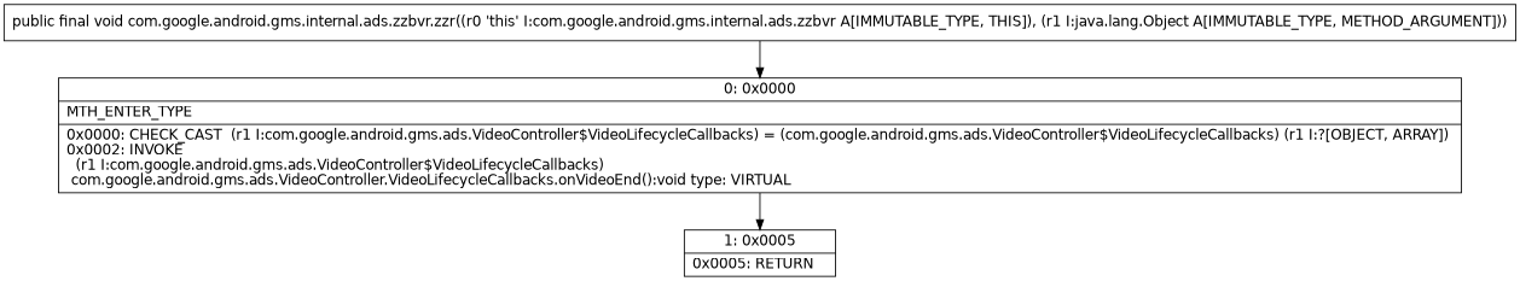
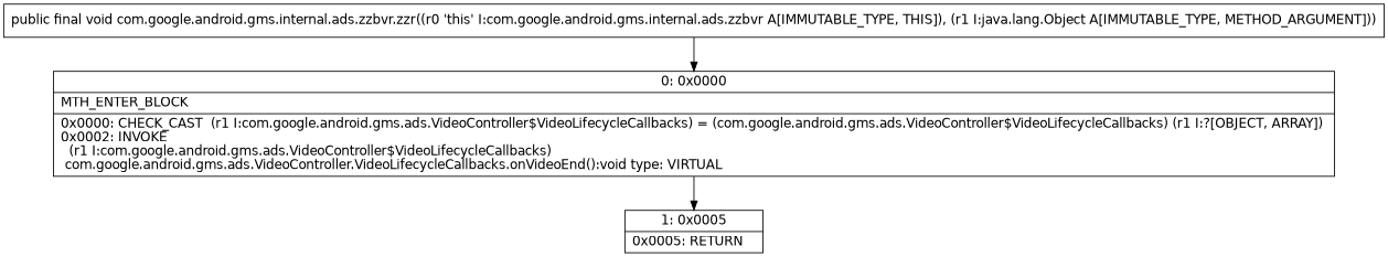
  digraph {
    fontname="DejaVu Sans"
    node [shape=record fontname="DejaVu Sans"]
    edge [fontname="DejaVu Sans"]
-   n1 [label="{0\:\ 0x0000|MTH_ENTER_TYPE\l|0x0000: CHECK_CAST  (r1 I:com.google.android.gms.ads.VideoController$VideoLifecycleCallbacks) = (com.google.android.gms.ads.VideoController$VideoLifecycleCallbacks) (r1 I:?[OBJECT, ARRAY]) \l0x0002: INVOKE  \l  (r1 I:com.google.android.gms.ads.VideoController$VideoLifecycleCallbacks)\l com.google.android.gms.ads.VideoController.VideoLifecycleCallbacks.onVideoEnd():void type: VIRTUAL \l}"]
+   n1 [label="{0\:\ 0x0000|MTH_ENTER_BLOCK\l|0x0000: CHECK_CAST  (r1 I:com.google.android.gms.ads.VideoController$VideoLifecycleCallbacks) = (com.google.android.gms.ads.VideoController$VideoLifecycleCallbacks) (r1 I:?[OBJECT, ARRAY]) \l0x0002: INVOKE  \l  (r1 I:com.google.android.gms.ads.VideoController$VideoLifecycleCallbacks)\l com.google.android.gms.ads.VideoController.VideoLifecycleCallbacks.onVideoEnd():void type: VIRTUAL \l}"]
    n2 [label="{1\:\ 0x0005|0x0005: RETURN   \l}"]
    n3 [label="{public final void com.google.android.gms.internal.ads.zzbvr.zzr((r0 'this' I:com.google.android.gms.internal.ads.zzbvr A[IMMUTABLE_TYPE, THIS]), (r1 I:java.lang.Object A[IMMUTABLE_TYPE, METHOD_ARGUMENT])) }"]
    n1 -> n2
    n3 -> n1
  }
